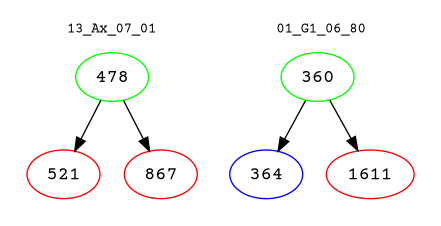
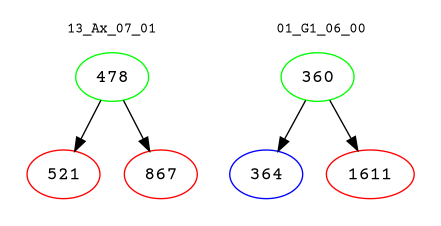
  digraph {
    fontname="Courier Prime"
    node [color=red fontname="Courier Prime"]
    edge [color=black fontname="Courier Prime"]
    n1 [color=green label=478]
    n2 [label=521]
    n3 [label=867]
    n4 [color=green label=360]
    n5 [color=blue label=364]
    n6 [label=1611]
    subgraph cluster_1 {
      color=white
      fontsize=10
      label="13_Ax_07_01"
      n1
      n2
      n3
    }
    subgraph cluster_2 {
      color=white
      fontsize=10
-     label="01_G1_06_80"
+     label="01_G1_06_00"
      n4
      n5
      n6
    }
    n1 -> n2
    n1 -> n3
    n4 -> n5
    n4 -> n6
  }
